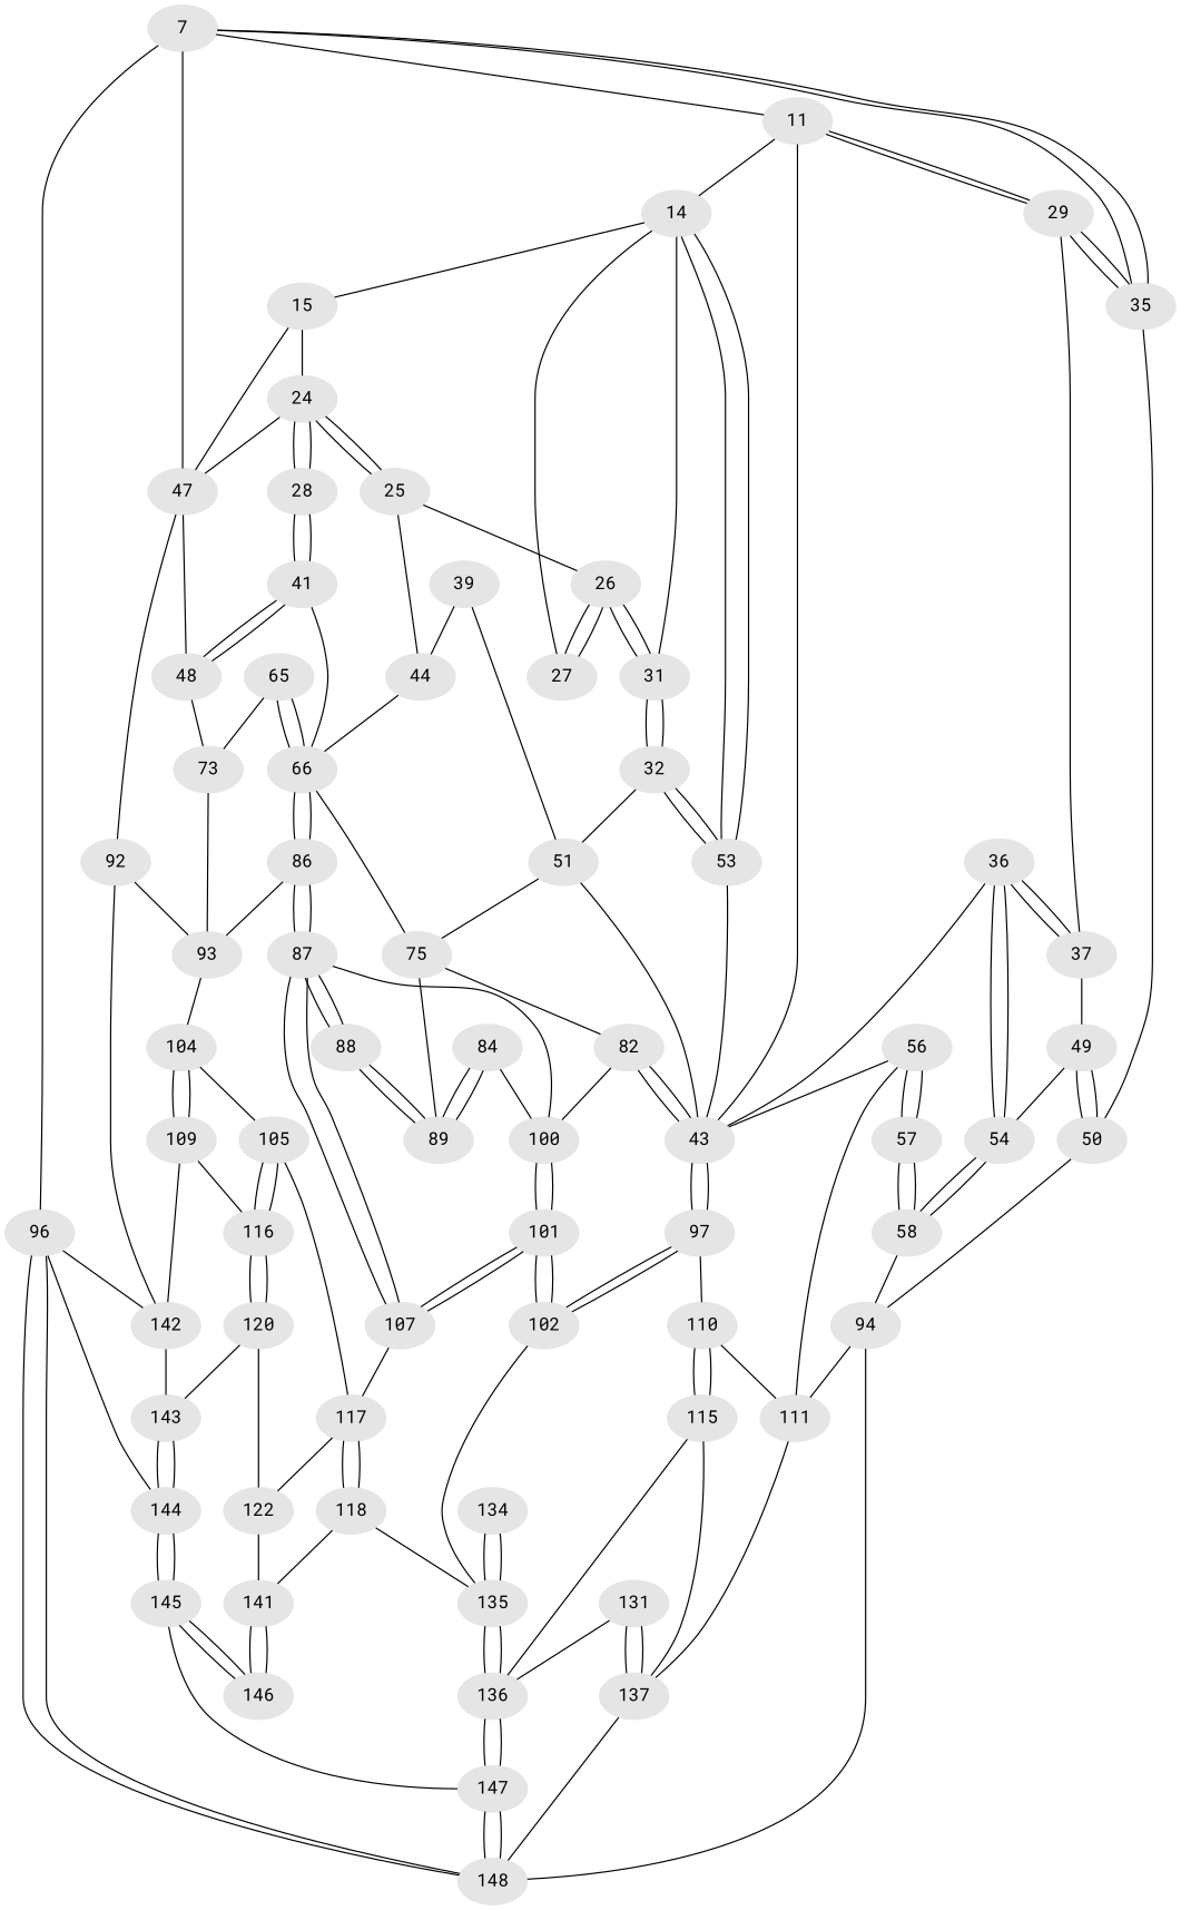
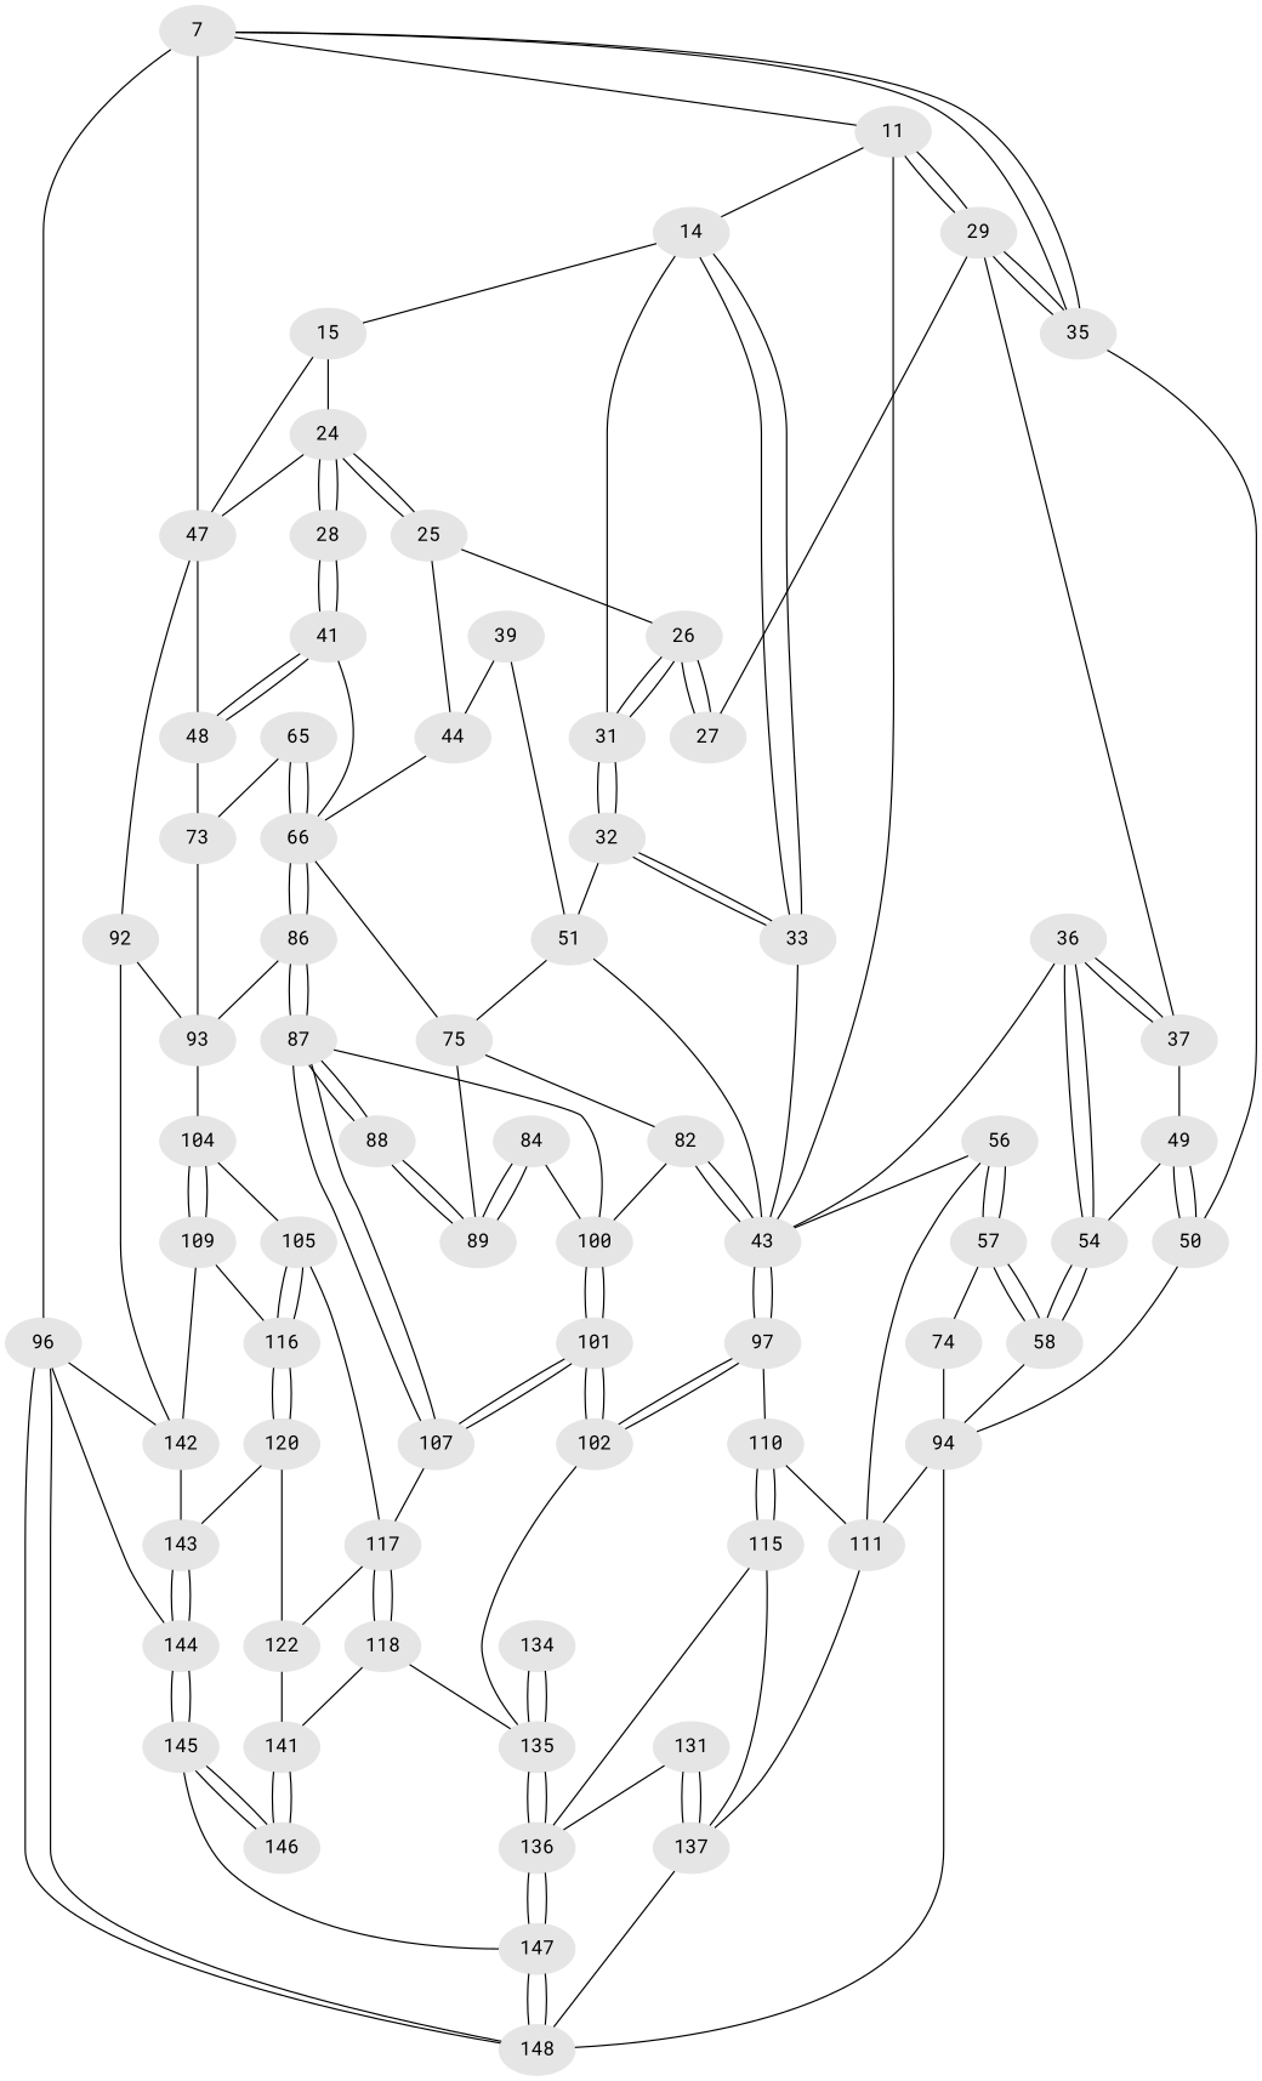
  graph {
    fontname="Roboto Mono"
    node [color=gray90 fontname="Roboto Mono" style=filled]
    edge [fontname="Roboto Mono"]
    7 [super="+6"]
    11 [super="+8+10"]
    n3 [label=35]
    47 [super="+46+45+22"]
    96 [super="+90"]
    14 [super="+9+12"]
    29
    n8 [label=43 super="+55"]
    50
    48
    92 [super="+71+64"]
    142 [super="+91+127"]
    148 [super="+138+124"]
    144
    15 [super="+3"]
    27 [super="+16+17"]
    31 [super="+19+13"]
-   33 [label=53]
+   33
    37
    97
    24 [super="+20+23"]
    32
    25
    28
    26
    44 [super="+38"]
    41
    66 [super="+59+43+42"]
    49
    94 [super="+80+79+69"]
    51 [super="+40"]
    75 [super="+61+60"]
    36
    54
    58
    39
    73 [super="+62"]
    86
    93 [super="+72"]
    111 [super="+103+99"]
    82 [super="+76"]
    89 [super="+77+78"]
    56
    57
+   74 [super="+70"]
    137 [super="+126+125"]
    65 [super="+63"]
    87
    104
    100 [super="+85"]
    101
    102
    110 [super="+98"]
    84
    88
    107
    117 [super="+106"]
    143 [super="+128"]
    105
    109
    145
    135 [super="+119+113+133"]
    115
    136 [super="+130+129+114"]
    116
    120
    118
    122 [super="+121"]
    147
    141 [super="+140"]
    146
    131
    134
    7 -- 11
    7 -- n3
    7 -- n3
    7 -- 47 [weight=2]
    7 -- 96 [weight=2]
    11 -- 14
    11 -- 29
    11 -- 29
    11 -- n8
    n3 -- 50
    47 -- 48
    47 -- 92 [weight=2]
    96 -- 142
    96 -- 148 [weight=2]
    96 -- 148
    96 -- 144
    14 -- 15
-   14 -- 27
+   29 -- 27
    14 -- 31 [weight=2]
    14 -- 33
    14 -- 33
    29 -- n3
    29 -- n3
    29 -- 37
    n8 -- 97
    n8 -- 97
    50 -- 94
    48 -- 73
    92 -- 142 [weight=2]
    92 -- 93
    142 -- 143 [weight=2]
    144 -- 145
    144 -- 145
    15 -- 47
    15 -- 24
    31 -- 32
    31 -- 32
    33 -- n8
    37 -- 49
    97 -- 102
    97 -- 102
    97 -- 110
    24 -- 47
    24 -- 25
    24 -- 25
    24 -- 28 [weight=2]
    24 -- 28
    32 -- 33
    32 -- 33
    32 -- 51
    25 -- 26
    25 -- 44
    28 -- 41
    28 -- 41
    26 -- 27
    26 -- 27
    26 -- 31
    26 -- 31
    44 -- 66
    41 -- 48
    41 -- 48
    41 -- 66
    66 -- 75
    66 -- 86
    66 -- 86
    49 -- 50
    49 -- 50
    49 -- 54
    94 -- 148
    94 -- 111 [weight=2]
    51 -- n8
    51 -- 75
    75 -- 82
    75 -- 89 [weight=2]
    36 -- n8
    36 -- 37
    36 -- 37
    36 -- 54
    36 -- 54
    54 -- 58
    54 -- 58
    58 -- 94
    39 -- 44 [weight=2]
    39 -- 51
    73 -- 93
    86 -- 93
    86 -- 87
    86 -- 87
    93 -- 104
    111 -- 137
    82 -- n8 [weight=2]
    82 -- n8
    82 -- 100
    56 -- n8
    56 -- 111
    56 -- 57
    56 -- 57
    57 -- 58
    57 -- 58
+   57 -- 74
+   74 -- 94 [weight=3]
    137 -- 148 [weight=2]
    65 -- 66 [weight=2]
    65 -- 66
    65 -- 73 [weight=2]
    87 -- 100
    87 -- 88
    87 -- 88
    87 -- 107
    87 -- 107
    104 -- 105
    104 -- 109
    104 -- 109
    100 -- 101
    100 -- 101
    101 -- 102
    101 -- 102
    101 -- 107
    101 -- 107
    102 -- 135
    110 -- 111 [weight=2]
    110 -- 115
    110 -- 115
    84 -- 89 [weight=2]
    84 -- 89
    84 -- 100
    88 -- 89
    88 -- 89
    107 -- 117
    117 -- 118
    117 -- 118
    117 -- 122
    143 -- 144
    143 -- 144
    105 -- 117
    105 -- 116
    105 -- 116
    109 -- 142
    109 -- 116
    145 -- 147
    145 -- 146
    145 -- 146
    135 -- 136 [weight=3]
    135 -- 136
    115 -- 137
    115 -- 136
    136 -- 147
    136 -- 147
    116 -- 120
    116 -- 120
    120 -- 143
    120 -- 122
    118 -- 135
    118 -- 141
    122 -- 141 [weight=2]
    147 -- 148
    147 -- 148
    141 -- 146 [weight=2]
    141 -- 146
    131 -- 137 [weight=2]
    131 -- 137
    131 -- 136
    134 -- 135 [weight=3]
    134 -- 135
  }
